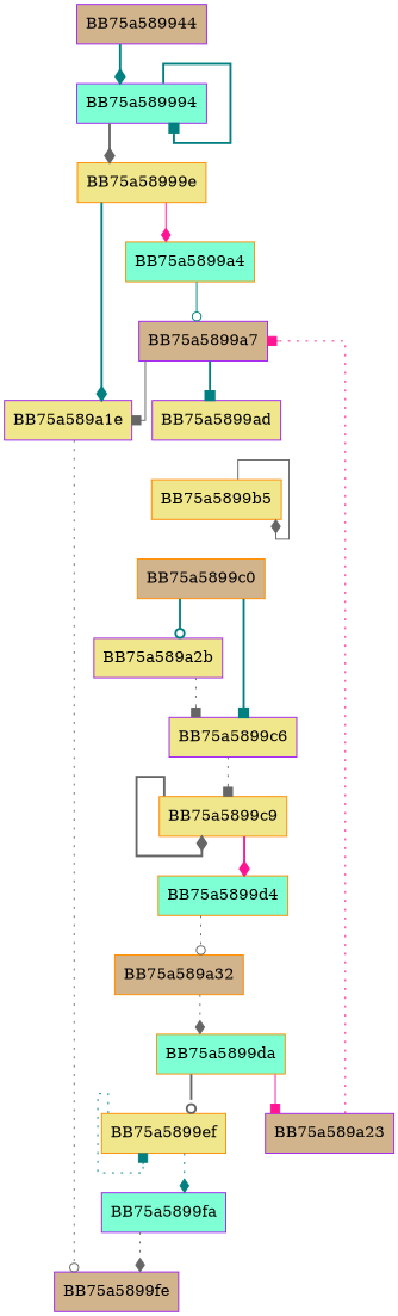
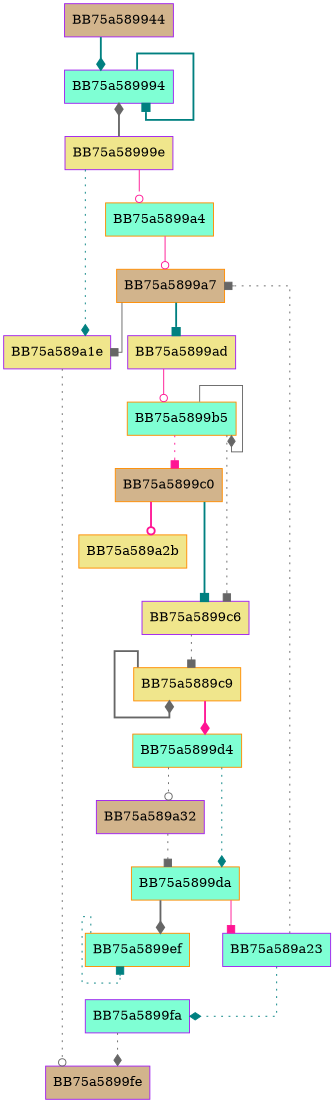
  digraph {
    splines=ortho
    node [color=purple fillcolor=khaki shape=box style=filled]
    edge [arrowhead=diamond color=gray40 style=dotted]
    BB75a589944 [fillcolor=tan]
    BB75a589994 [fillcolor=aquamarine]
-   BB75a58999e [color=darkorange]
+   BB75a58999e
    BB75a589a1e
    BB75a5899a4 [color=darkorange fillcolor=aquamarine]
    BB75a5899fe [fillcolor=tan]
-   BB75a5899a7 [fillcolor=tan]
+   BB75a5899a7 [color=darkorange fillcolor=tan]
    BB75a5899ad
-   BB75a5899b5 [color=darkorange]
+   BB75a5899b5 [color=darkorange fillcolor=aquamarine]
    BB75a5899c0 [color=darkorange fillcolor=tan]
-   BB75a589a2b
+   BB75a589a2b [color=darkorange]
    BB75a5899c6
-   BB75a5899c9 [color=darkorange]
+   BB75a5899c9 [color=darkorange label=BB75a5889c9]
    BB75a5899d4 [color=darkorange fillcolor=aquamarine]
-   BB75a589a32 [color=darkorange fillcolor=tan]
+   BB75a589a32 [fillcolor=tan]
    BB75a5899da [color=darkorange fillcolor=aquamarine]
-   BB75a589a23 [fillcolor=tan]
-   BB75a5899ef [color=darkorange]
+   BB75a589a23 [fillcolor=aquamarine]
+   BB75a5899ef [color=darkorange fillcolor=aquamarine]
    BB75a5899fa [fillcolor=aquamarine]
    BB75a589944 -> BB75a589994 [color=teal style=bold]
    BB75a589994 -> BB75a589994 [arrowhead=box color=teal style=bold]
-   BB75a589994 -> BB75a58999e [style=bold]
-   BB75a58999e -> BB75a589a1e [color=teal style=bold]
-   BB75a58999e -> BB75a5899a4 [color=deeppink style=solid]
+   BB75a58999e -> BB75a589994 [style=bold]
+   BB75a58999e -> BB75a589a1e [color=teal]
+   BB75a58999e -> BB75a5899a4 [arrowhead=odot color=deeppink style=solid]
    BB75a589a1e -> BB75a5899fe [arrowhead=odot]
-   BB75a5899a4 -> BB75a5899a7 [arrowhead=odot color=teal style=solid]
+   BB75a5899a4 -> BB75a5899a7 [arrowhead=odot color=deeppink style=solid]
    BB75a5899a7 -> BB75a589a1e [arrowhead=box style=solid]
    BB75a5899a7 -> BB75a5899ad [arrowhead=box color=teal style=bold]
+   BB75a5899ad -> BB75a5899b5 [arrowhead=odot color=deeppink style=solid]
    BB75a5899b5 -> BB75a5899b5 [style=solid]
-   BB75a5899c0 -> BB75a589a2b [arrowhead=odot color=teal style=bold]
+   BB75a5899b5 -> BB75a5899c0 [arrowhead=box color=deeppink]
+   BB75a5899c0 -> BB75a589a2b [arrowhead=odot color=deeppink style=bold]
    BB75a5899c0 -> BB75a5899c6 [arrowhead=box color=teal style=bold]
-   BB75a589a2b -> BB75a5899c6 [arrowhead=box]
+   BB75a5899b5 -> BB75a5899c6 [arrowhead=box]
    BB75a5899c6 -> BB75a5899c9 [arrowhead=box]
    BB75a5899c9 -> BB75a5899c9 [style=bold]
    BB75a5899c9 -> BB75a5899d4 [color=deeppink style=bold]
    BB75a5899d4 -> BB75a589a32 [arrowhead=odot]
-   BB75a589a32 -> BB75a5899da
+   BB75a5899d4 -> BB75a5899da [color=teal]
+   BB75a589a32 -> BB75a5899da [arrowhead=box]
    BB75a5899da -> BB75a589a23 [arrowhead=box color=deeppink style=solid]
-   BB75a5899da -> BB75a5899ef [arrowhead=odot style=bold]
-   BB75a589a23 -> BB75a5899a7 [arrowhead=box color=deeppink]
+   BB75a5899da -> BB75a5899ef [style=bold]
+   BB75a589a23 -> BB75a5899a7 [arrowhead=box]
    BB75a5899ef -> BB75a5899ef [arrowhead=box color=teal]
-   BB75a5899ef -> BB75a5899fa [color=teal]
+   BB75a589a23 -> BB75a5899fa [color=teal]
    BB75a5899fa -> BB75a5899fe
  }
